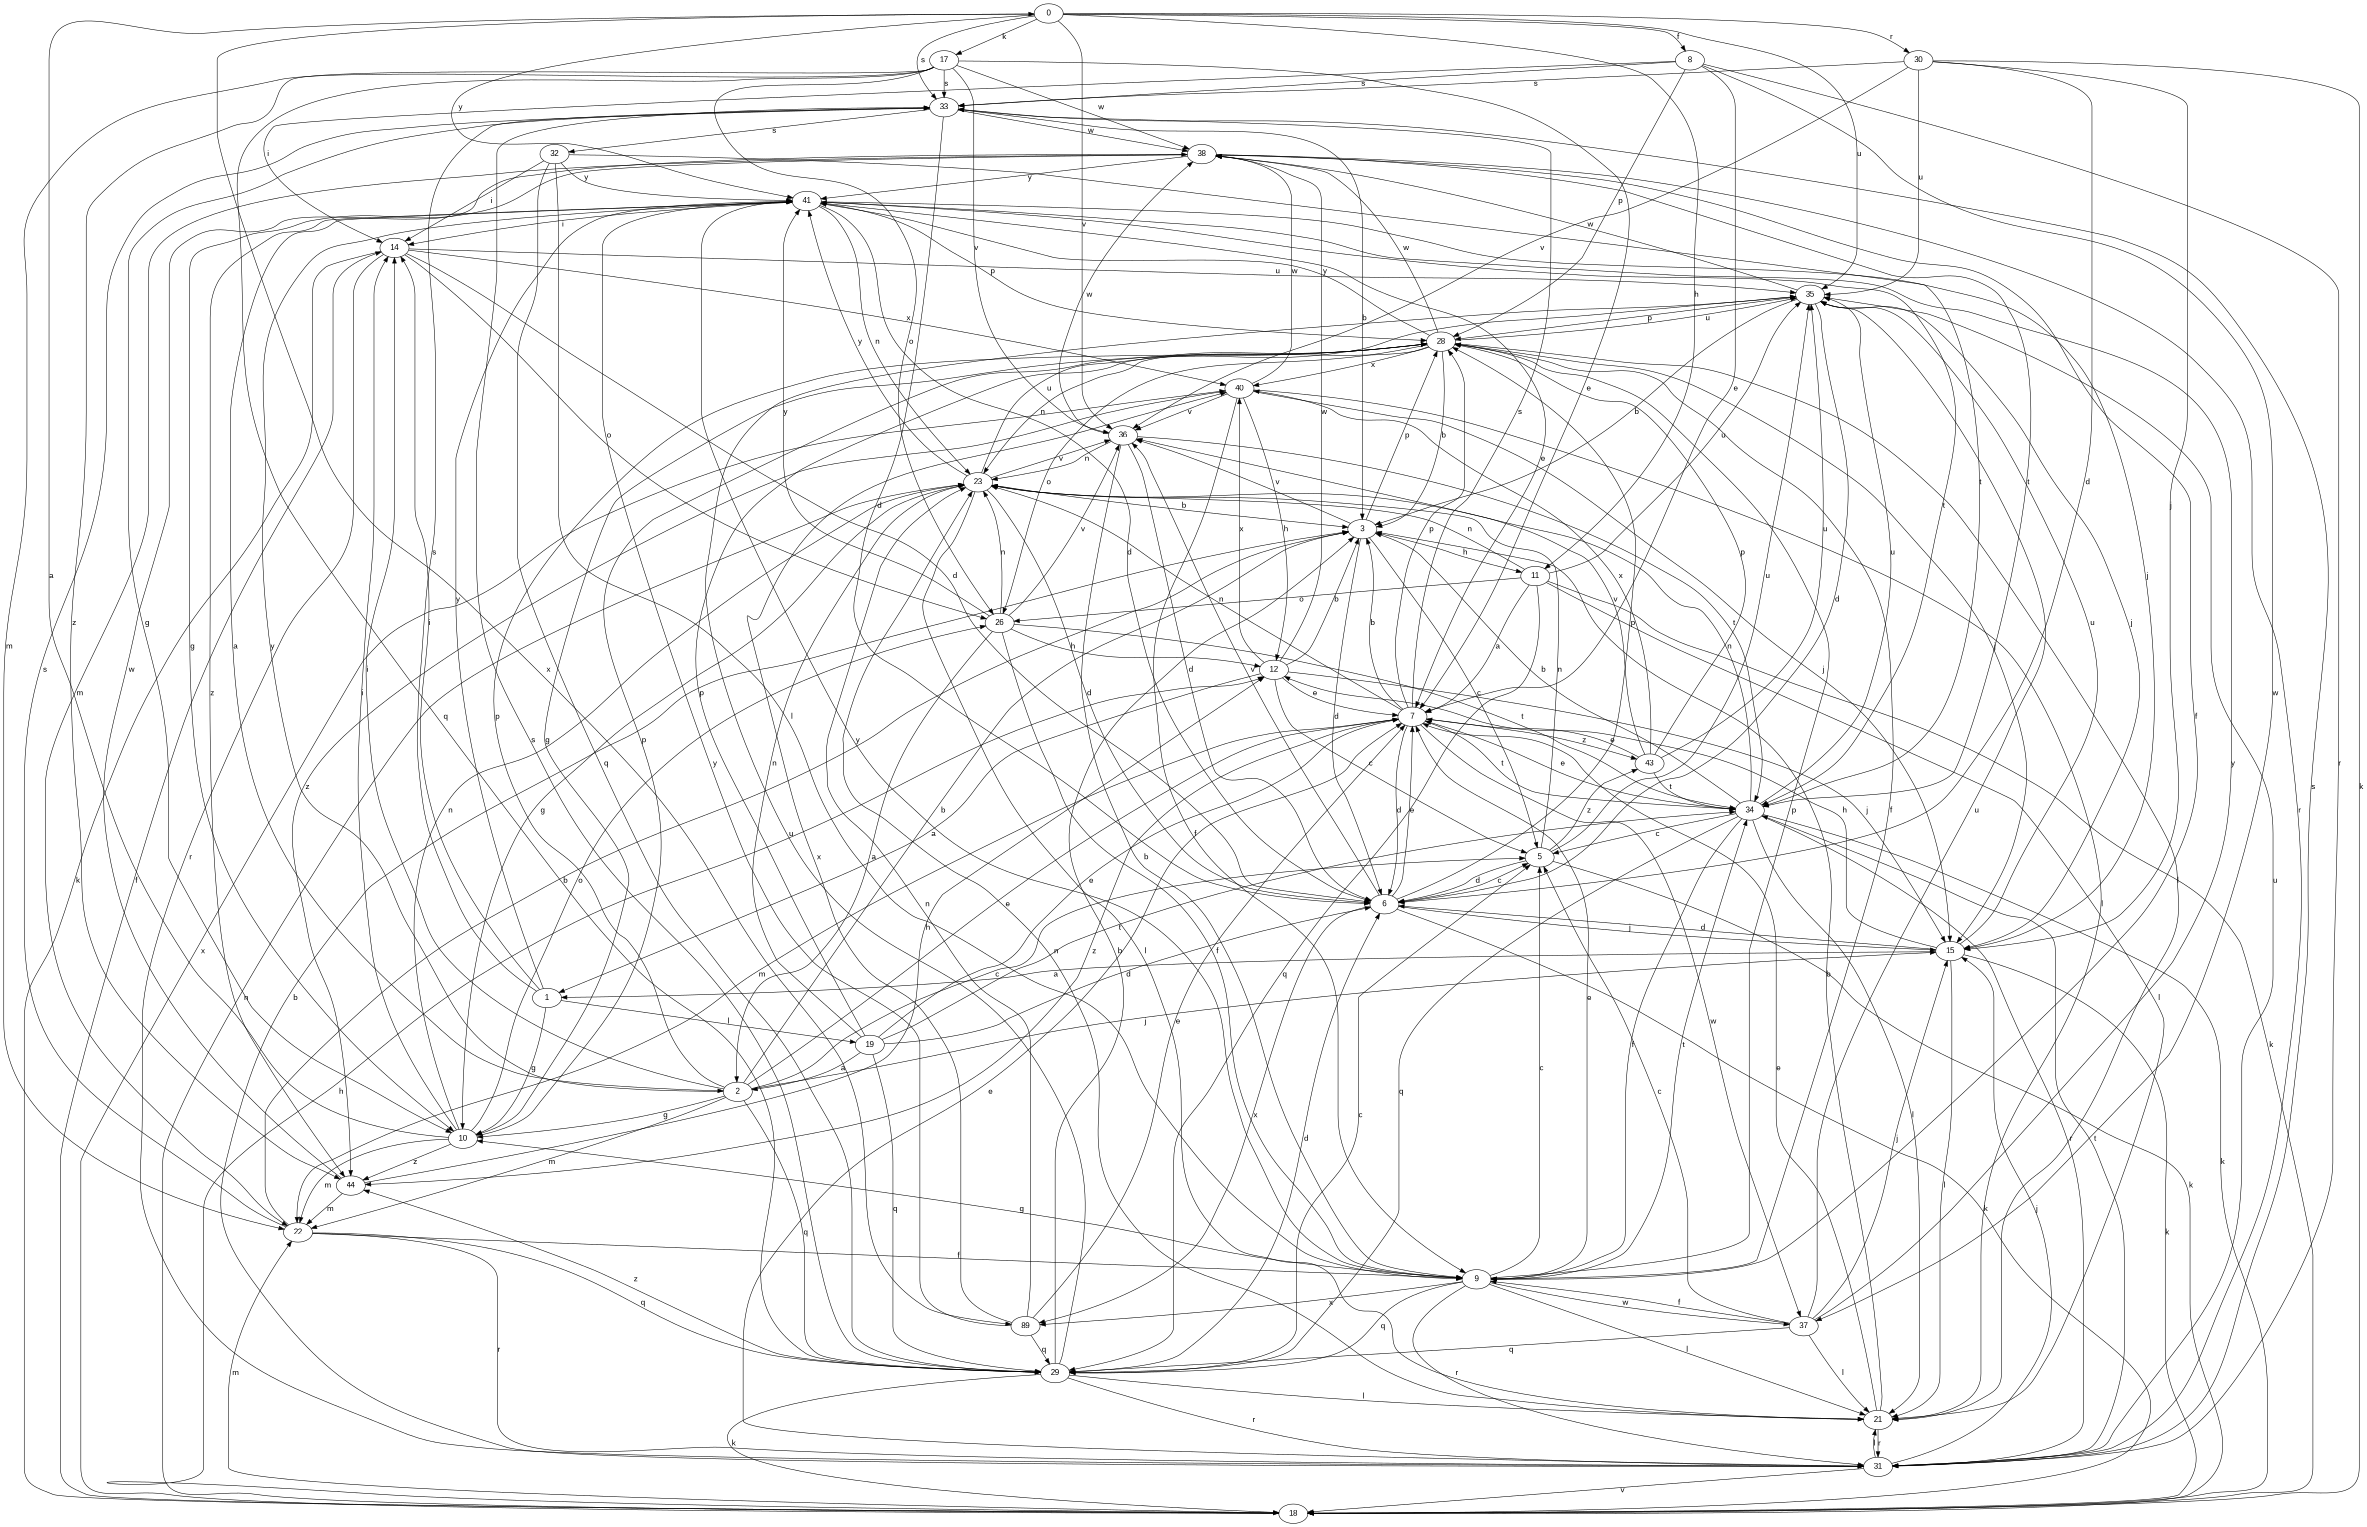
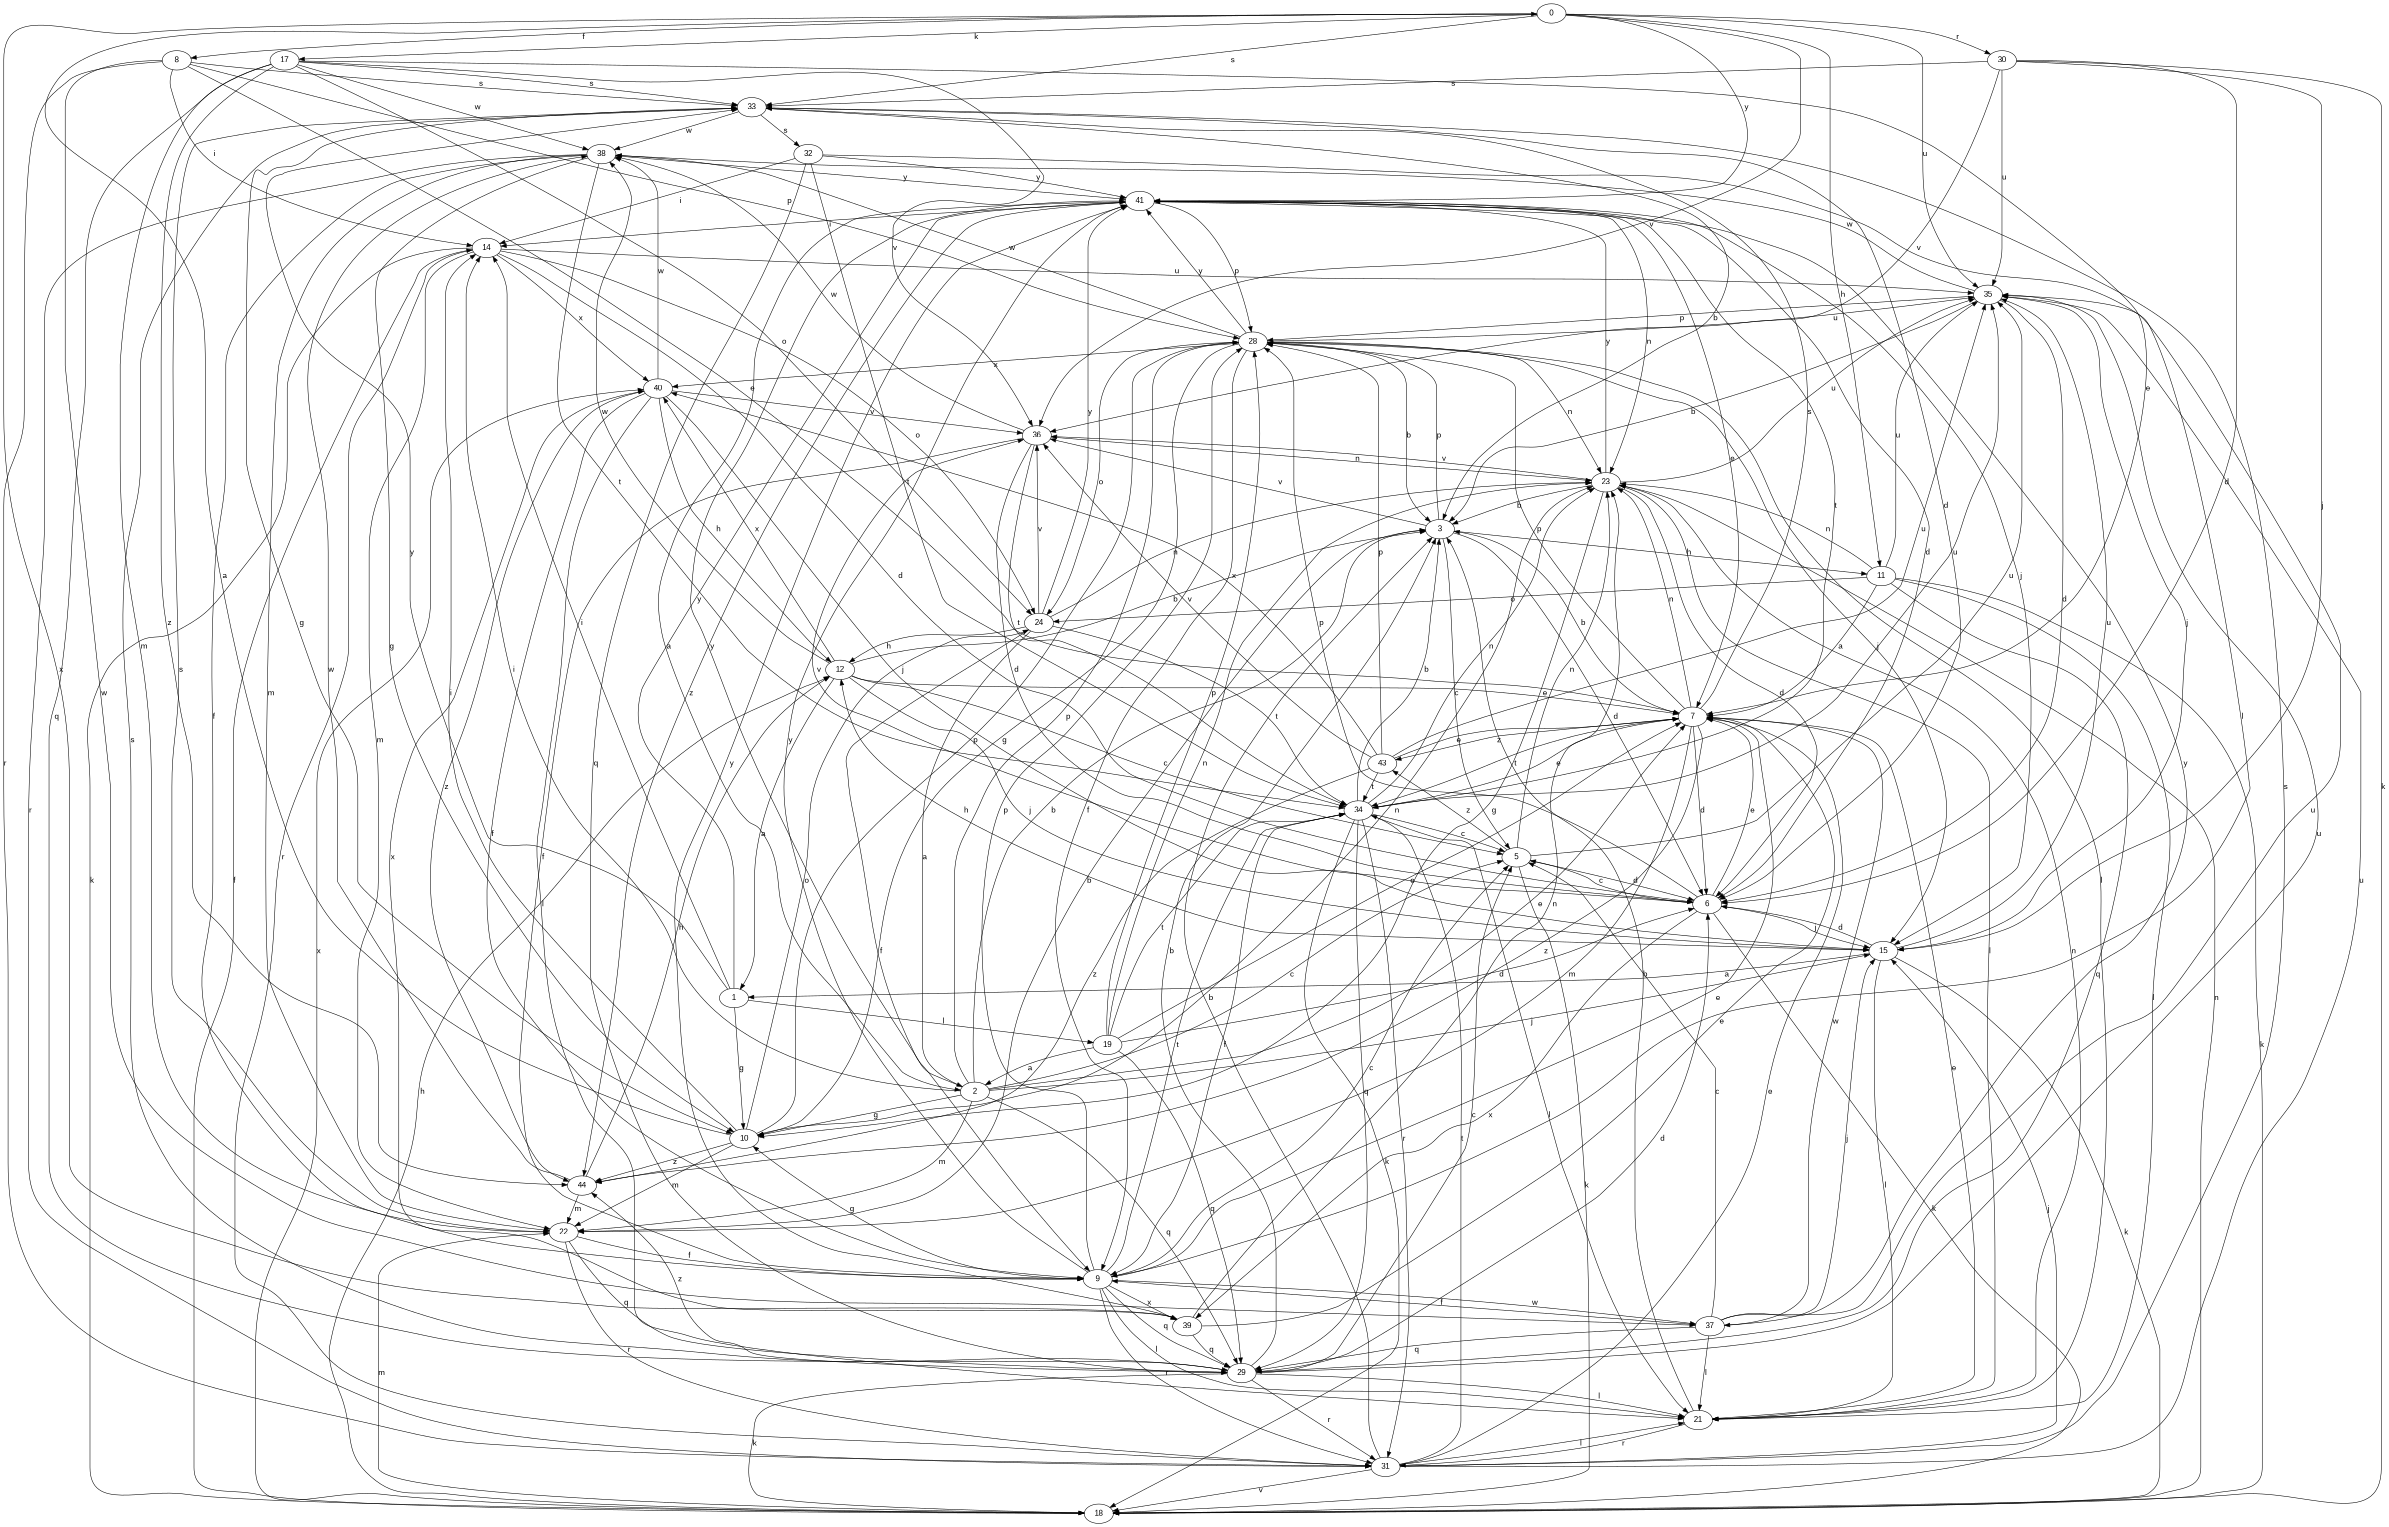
  strict digraph {
    fontname="Liberation Sans"
    node [fontname="Liberation Sans"]
    edge [fontname="Liberation Sans"]
    0
    8
    11
    17
    30
    33
    35
    36
-   39 [label=89]
+   39
    41
    14
    7
    28
    37
    31
    29
    18
    23
    21
-   26
+   26 [label=24]
    22
    44
    38
    n24 [label=15]
    6
    32
    34
    9
    10
    3
    40
    2
    1
    19
    5
    43
    12
    0 -> 8 [label=f]
    0 -> 11 [label=h]
    0 -> 17 [label=k]
    0 -> 30 [label=r]
    0 -> 33 [label=s]
    0 -> 35 [label=u]
    0 -> 36 [label=v]
    0 -> 39 [label=x]
    0 -> 41 [label=y]
    8 -> 33 [label=s]
    8 -> 14 [label=i]
    8 -> 7 [label=e]
    8 -> 28 [label=p]
    8 -> 37 [label=w]
    8 -> 31 [label=r]
    11 -> 35 [label=u]
    11 -> 7 [label=a]
    11 -> 29 [label=q]
    11 -> 18 [label=k]
    11 -> 23 [label=n]
    11 -> 21 [label=l]
    11 -> 26 [label=o]
    17 -> 33 [label=s]
    17 -> 36 [label=v]
    17 -> 7 [label=e]
    17 -> 29 [label=q]
    17 -> 26 [label=o]
    17 -> 22 [label=m]
    17 -> 44 [label=z]
    17 -> 38 [label=w]
    30 -> 33 [label=s]
    30 -> 35 [label=u]
    30 -> 36 [label=v]
    30 -> 18 [label=k]
    30 -> n24 [label=j]
    30 -> 6 [label=d]
    33 -> 38 [label=w]
    33 -> 6 [label=d]
    33 -> 32 [label=s]
    33 -> 10 [label=g]
    33 -> 3 [label=b]
    35 -> 28 [label=p]
    35 -> 38 [label=w]
    35 -> n24 [label=j]
    35 -> 6 [label=d]
    35 -> 3 [label=b]
    36 -> 23 [label=n]
    36 -> 38 [label=w]
    36 -> 6 [label=d]
    36 -> 34 [label=t]
-   36 -> 9 [label=b]
+   36 -> 9 [label=f]
    39 -> 41 [label=y]
    39 -> 7 [label=e]
    39 -> 29 [label=q]
    39 -> 23 [label=n]
    39 -> 40 [label=x]
    41 -> 14 [label=i]
    41 -> 7 [label=e]
    41 -> 28 [label=p]
    41 -> 23 [label=n]
    41 -> 44 [label=z]
    41 -> n24 [label=j]
    41 -> 6 [label=d]
    41 -> 34 [label=t]
    41 -> 2 [label=a]
    14 -> 35 [label=u]
    14 -> 31 [label=r]
    14 -> 18 [label=k]
    14 -> 26 [label=o]
+   14 -> 22 [label=m]
    14 -> 6 [label=d]
    14 -> 40 [label=x]
    7 -> 33 [label=s]
    7 -> 28 [label=p]
    7 -> 37 [label=w]
    7 -> 23 [label=n]
    7 -> 22 [label=m]
    7 -> 44 [label=z]
    7 -> 6 [label=d]
    7 -> 34 [label=t]
    7 -> 3 [label=b]
    7 -> 43 [label=z]
    28 -> 35 [label=u]
    28 -> 41 [label=y]
    28 -> 23 [label=n]
    28 -> 21 [label=l]
    28 -> 26 [label=o]
    28 -> 38 [label=w]
    28 -> n24 [label=j]
    28 -> 9 [label=f]
    28 -> 10 [label=g]
    28 -> 3 [label=b]
    28 -> 40 [label=x]
    37 -> 35 [label=u]
    37 -> 41 [label=y]
    37 -> 29 [label=q]
    37 -> 21 [label=l]
    37 -> n24 [label=j]
    37 -> 9 [label=f]
    37 -> 5 [label=c]
    31 -> 33 [label=s]
    31 -> 35 [label=u]
    31 -> 7 [label=e]
    31 -> 18 [label=v]
    31 -> 21 [label=l]
    31 -> n24 [label=j]
    31 -> 34 [label=t]
    31 -> 3 [label=b]
    29 -> 33 [label=s]
    29 -> 35 [label=u]
    29 -> 31 [label=r]
    29 -> 18 [label=k]
    29 -> 21 [label=l]
    29 -> 44 [label=z]
    29 -> 6 [label=d]
    29 -> 3 [label=b]
    29 -> 5 [label=c]
    18 -> 14 [label=f]
    18 -> 23 [label=n]
    18 -> 22 [label=m]
    18 -> 40 [label=x]
    18 -> 12 [label=h]
    23 -> 35 [label=u]
    23 -> 36 [label=v]
    23 -> 41 [label=y]
    23 -> 21 [label=l]
    23 -> 6 [label=d]
    23 -> 10 [label=g]
    23 -> 3 [label=b]
    21 -> 7 [label=e]
    21 -> 31 [label=r]
    21 -> 23 [label=n]
    21 -> 3 [label=b]
    26 -> 36 [label=v]
    26 -> 41 [label=y]
    26 -> 23 [label=n]
    26 -> 34 [label=t]
    26 -> 9 [label=f]
    26 -> 2 [label=a]
    26 -> 12 [label=h]
    22 -> 33 [label=s]
    22 -> 31 [label=r]
    22 -> 29 [label=q]
    22 -> 9 [label=f]
    22 -> 3 [label=b]
    44 -> 22 [label=m]
    44 -> 38 [label=w]
    44 -> 12 [label=h]
    38 -> 41 [label=y]
    38 -> 31 [label=r]
    38 -> 22 [label=m]
    38 -> 34 [label=t]
    38 -> 9 [label=f]
    38 -> 10 [label=g]
    n24 -> 35 [label=u]
    n24 -> 18 [label=k]
    n24 -> 21 [label=l]
    n24 -> 6 [label=d]
    n24 -> 1 [label=a]
    n24 -> 12 [label=h]
    6 -> 36 [label=v]
    6 -> 39 [label=x]
    6 -> 7 [label=e]
    6 -> 28 [label=p]
    6 -> 18 [label=k]
    6 -> n24 [label=j]
    6 -> 5 [label=c]
    32 -> 41 [label=y]
    32 -> 14 [label=i]
    32 -> 29 [label=q]
    32 -> 34 [label=t]
    32 -> 9 [label=l]
    34 -> 35 [label=u]
    34 -> 7 [label=e]
    34 -> 31 [label=r]
    34 -> 29 [label=q]
    34 -> 18 [label=k]
    34 -> 23 [label=n]
    34 -> 21 [label=l]
    34 -> 9 [label=f]
    34 -> 3 [label=b]
    34 -> 5 [label=c]
    9 -> 39 [label=x]
    9 -> 41 [label=y]
    9 -> 7 [label=e]
    9 -> 28 [label=p]
    9 -> 37 [label=w]
    9 -> 31 [label=r]
    9 -> 29 [label=q]
    9 -> 21 [label=l]
    9 -> 34 [label=t]
    9 -> 10 [label=g]
    9 -> 5 [label=c]
    10 -> 0 [label=a]
    10 -> 14 [label=i]
    10 -> 28 [label=p]
    10 -> 23 [label=n]
    10 -> 26 [label=o]
    10 -> 22 [label=m]
    10 -> 44 [label=z]
    3 -> 11 [label=h]
    3 -> 36 [label=v]
    3 -> 28 [label=p]
    3 -> 6 [label=d]
    3 -> 5 [label=c]
    40 -> 36 [label=v]
    40 -> 21 [label=l]
    40 -> 44 [label=z]
    40 -> 38 [label=w]
    40 -> n24 [label=j]
    40 -> 9 [label=f]
    40 -> 12 [label=h]
    2 -> 41 [label=y]
    2 -> 14 [label=i]
    2 -> 7 [label=e]
    2 -> 28 [label=p]
    2 -> 29 [label=q]
    2 -> 22 [label=m]
    2 -> n24 [label=j]
    2 -> 10 [label=g]
    2 -> 3 [label=b]
    2 -> 5 [label=c]
-   1 -> 33 [label=s]
+   1 -> 33 [label=y]
    1 -> 41 [label=y]
    1 -> 14 [label=i]
    1 -> 10 [label=g]
    1 -> 19 [label=l]
    19 -> 7 [label=e]
    19 -> 28 [label=p]
    19 -> 29 [label=q]
    19 -> 23 [label=n]
    19 -> 6 [label=d]
    19 -> 34 [label=t]
    19 -> 2 [label=a]
    5 -> 35 [label=u]
    5 -> 18 [label=k]
    5 -> 23 [label=n]
    5 -> 6 [label=d]
    5 -> 43 [label=z]
    43 -> 35 [label=u]
    43 -> 36 [label=v]
    43 -> 7 [label=e]
    43 -> 28 [label=p]
+   43 -> 44 [label=z]
    43 -> 34 [label=t]
    43 -> 40 [label=x]
    12 -> 7 [label=e]
    12 -> 38 [label=w]
    12 -> n24 [label=j]
    12 -> 3 [label=b]
    12 -> 40 [label=x]
    12 -> 1 [label=a]
    12 -> 5 [label=c]
  }
